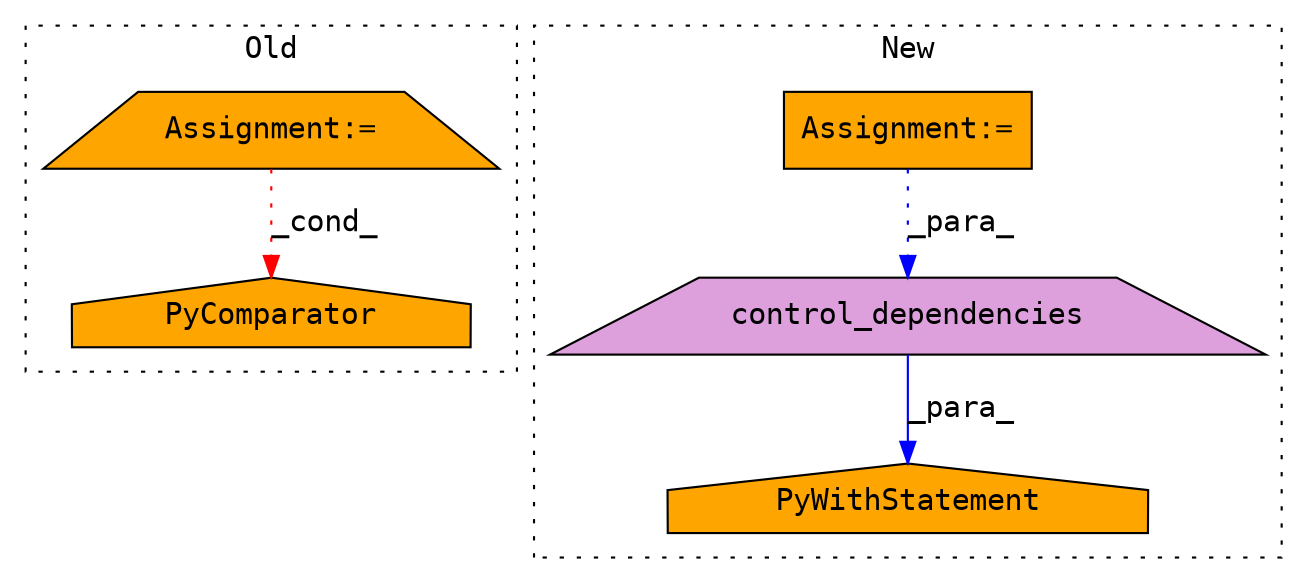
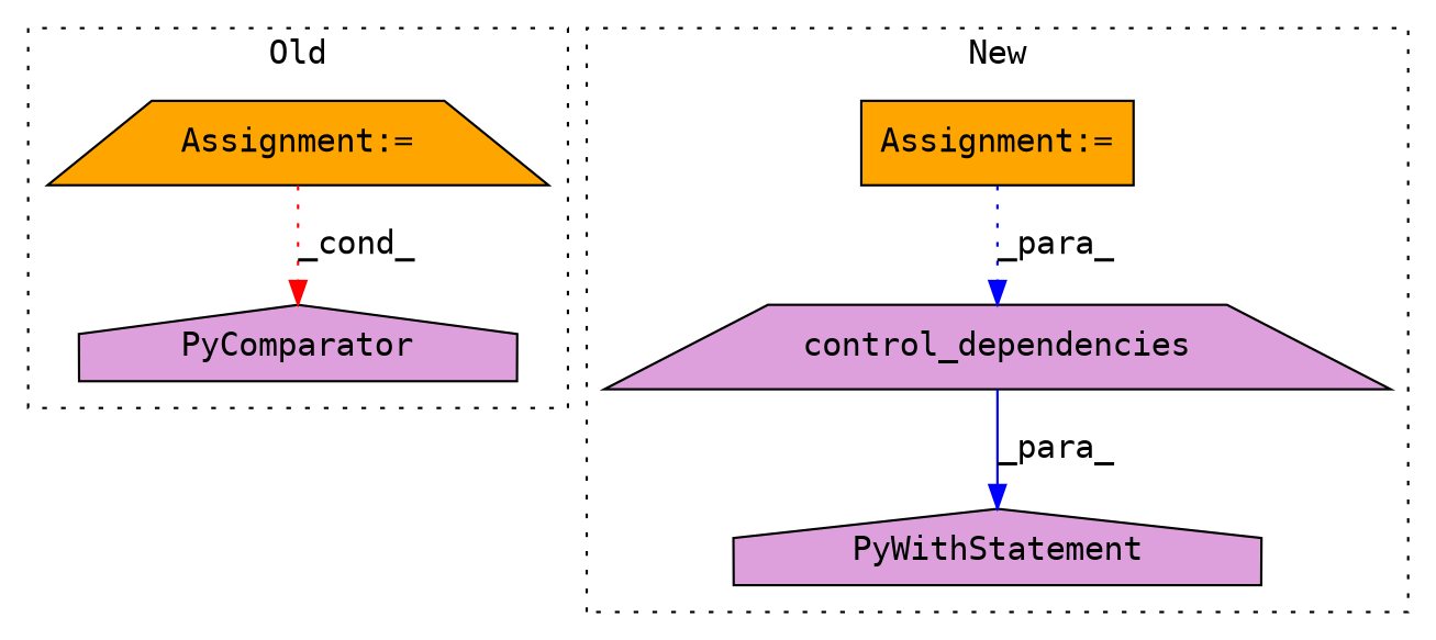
  digraph {
    fontname="DejaVu Sans Mono"
    node [a=7 fillcolor=orange fontname="DejaVu Sans Mono" l=47 s=25786 shape=house style=filled]
    edge [color=blue fontname="DejaVu Sans Mono" style=dotted]
-   n1 [a=113 label=PyComparator]
+   n1 [a=113 fillcolor=plum label=PyComparator]
    n2 [label="Assignment:=" shape=trapezium]
    n3 [a=32 fillcolor=plum l="26,2" label=control_dependencies s="25891,25971" shape=trapezium]
-   n4 [a=104 l="10,2" label=PyWithStatement s="25870,25973"]
+   n4 [a=104 fillcolor=plum l="10,2" label=PyWithStatement s="25870,25973"]
    n5 [l=8 label="Assignment:=" s=25572 shape=box]
    subgraph cluster_1 {
      label=Old
      style=dotted
      n1
      n2
    }
    subgraph cluster_2 {
      label=New
      style=dotted
      n3
      n4
      n5
    }
    n2 -> n1 [color=red label=_cond_]
    n3 -> n4 [label=_para_ style=solid]
    n5 -> n3 [label=_para_]
  }
